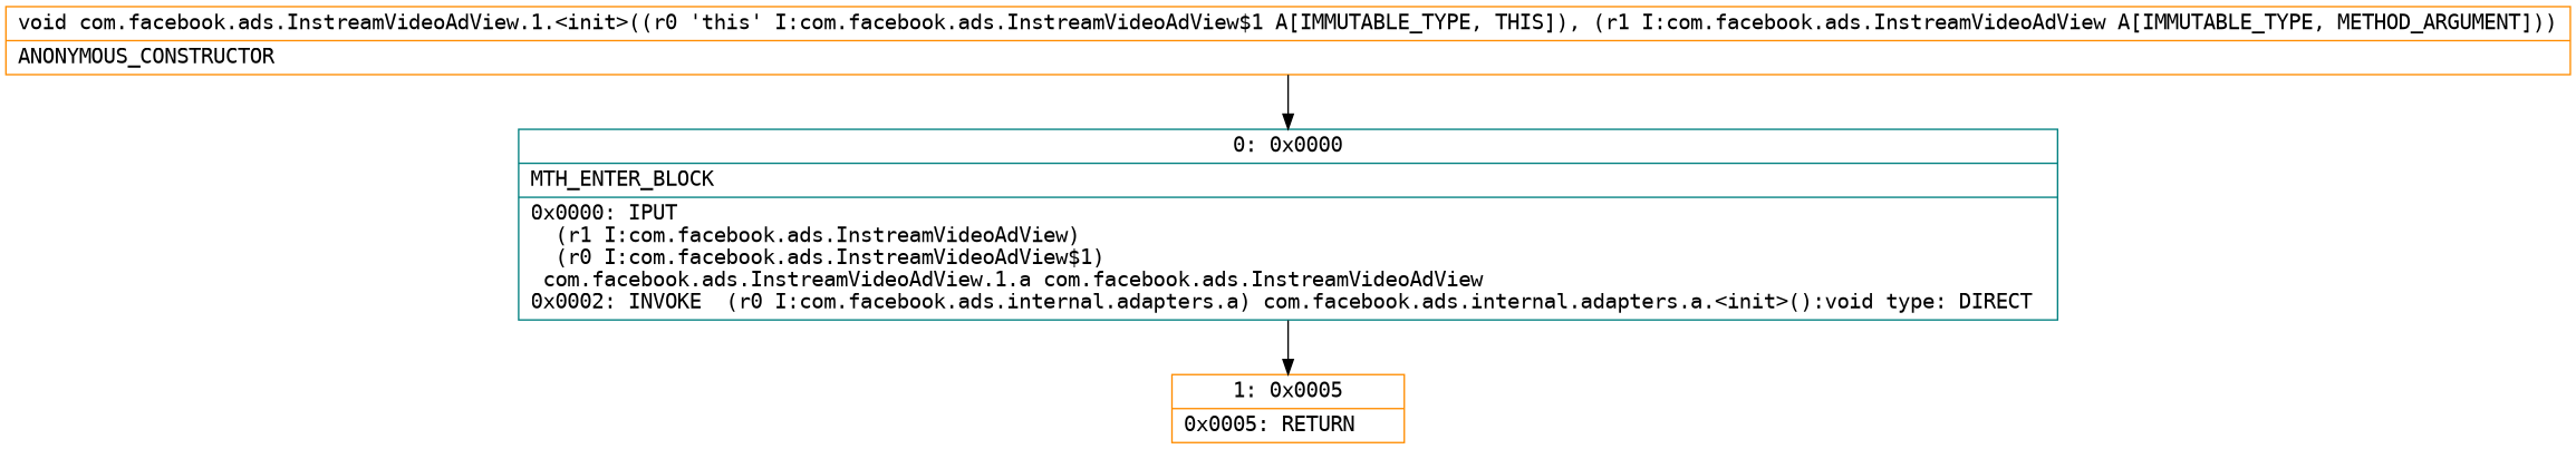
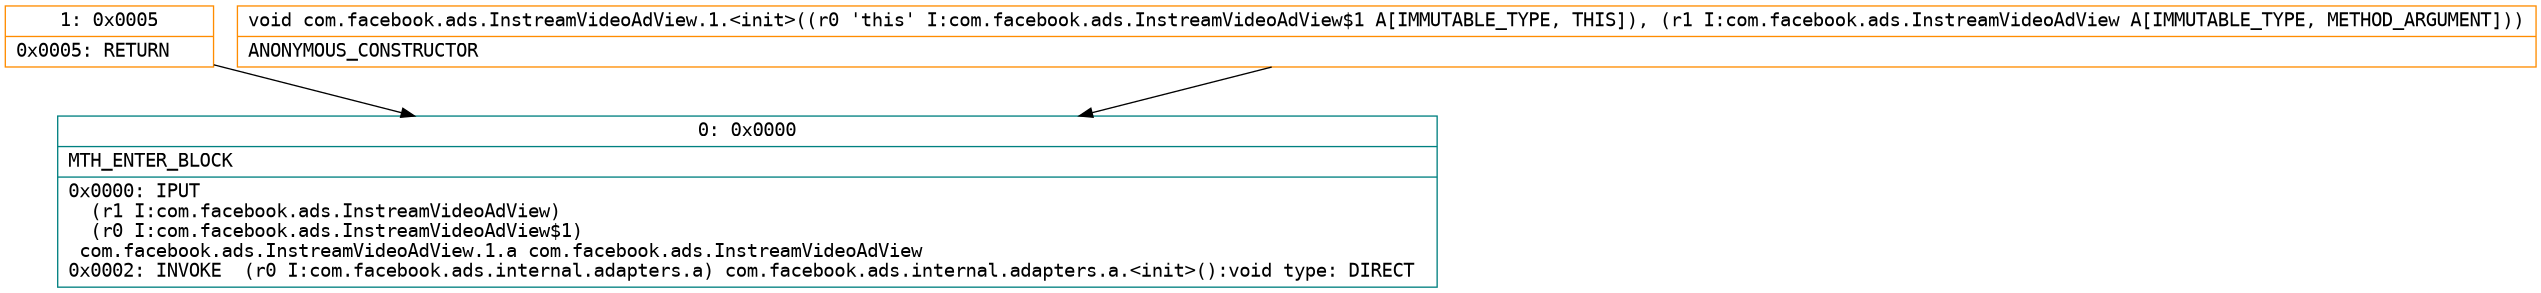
  digraph {
    fontname="DejaVu Sans Mono"
    node [shape=record color=darkorange fontname="DejaVu Sans Mono"]
    edge [style=solid fontname="DejaVu Sans Mono"]
    n1 [label="{0\:\ 0x0000|MTH_ENTER_BLOCK\l|0x0000: IPUT  \l  (r1 I:com.facebook.ads.InstreamVideoAdView)\l  (r0 I:com.facebook.ads.InstreamVideoAdView$1)\l com.facebook.ads.InstreamVideoAdView.1.a com.facebook.ads.InstreamVideoAdView \l0x0002: INVOKE  (r0 I:com.facebook.ads.internal.adapters.a) com.facebook.ads.internal.adapters.a.\<init\>():void type: DIRECT \l}" color=teal]
    n2 [label="{1\:\ 0x0005|0x0005: RETURN   \l}"]
    n3 [label="{void com.facebook.ads.InstreamVideoAdView.1.\<init\>((r0 'this' I:com.facebook.ads.InstreamVideoAdView$1 A[IMMUTABLE_TYPE, THIS]), (r1 I:com.facebook.ads.InstreamVideoAdView A[IMMUTABLE_TYPE, METHOD_ARGUMENT]))  | ANONYMOUS_CONSTRUCTOR\l}"]
-   n1 -> n2
+   n2 -> n1
    n3 -> n1
  }
